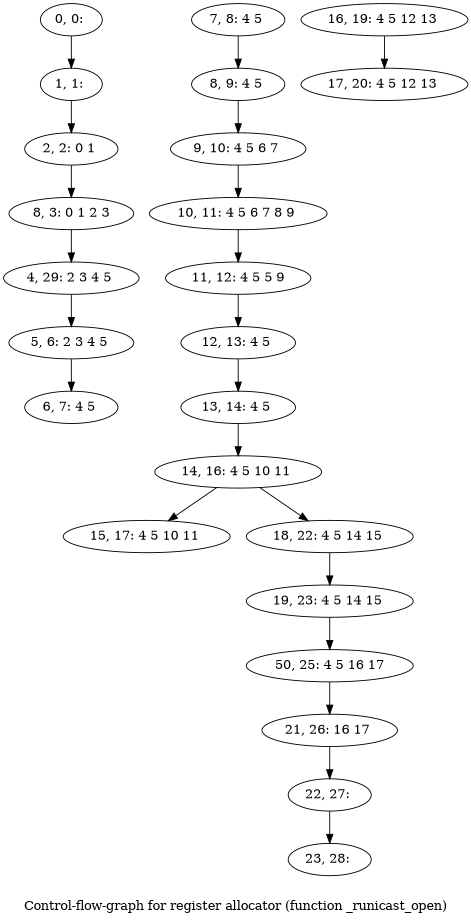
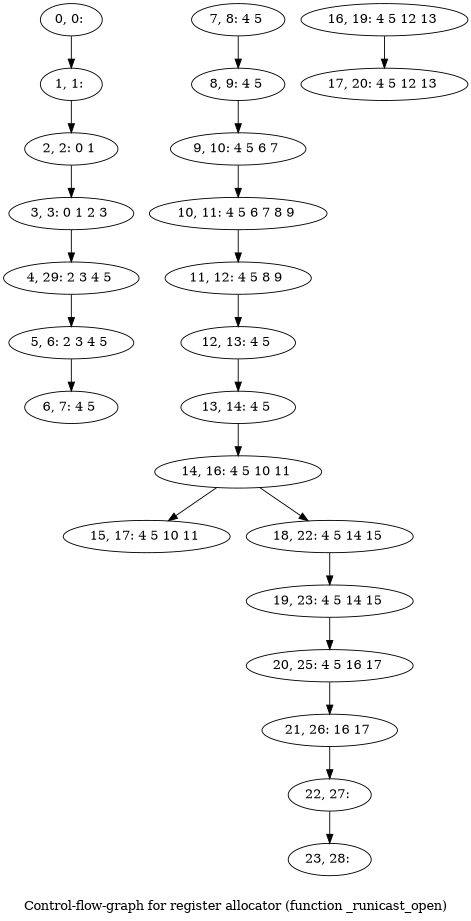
  digraph {
    label="Control-flow-graph for register allocator (function _runicast_open)"
    n1 [label="0, 0: "]
    n2 [label="1, 1: "]
    n3 [label="2, 2: 0 1 "]
-   n4 [label="8, 3: 0 1 2 3"]
+   n4 [label="3, 3: 0 1 2 3 "]
    n5 [label="4, 29: 2 3 4 5 "]
    n6 [label="5, 6: 2 3 4 5 "]
    n7 [label="6, 7: 4 5 "]
    n8 [label="7, 8: 4 5 "]
    n9 [label="8, 9: 4 5 "]
    n10 [label="9, 10: 4 5 6 7 "]
    n11 [label="10, 11: 4 5 6 7 8 9 "]
-   n12 [label="11, 12: 4 5 5 9"]
+   n12 [label="11, 12: 4 5 8 9 "]
    n13 [label="12, 13: 4 5 "]
    n14 [label="13, 14: 4 5 "]
    n15 [label="14, 16: 4 5 10 11 "]
    n16 [label="15, 17: 4 5 10 11 "]
    n17 [label="18, 22: 4 5 14 15 "]
    n18 [label="16, 19: 4 5 12 13 "]
    n19 [label="17, 20: 4 5 12 13 "]
    n20 [label="19, 23: 4 5 14 15 "]
-   n21 [label="50, 25: 4 5 16 17"]
+   n21 [label="20, 25: 4 5 16 17 "]
    n22 [label="21, 26: 16 17 "]
    n23 [label="22, 27: "]
    n24 [label="23, 28: "]
    n1 -> n2
    n2 -> n3
    n3 -> n4
    n4 -> n5
    n5 -> n6
    n6 -> n7
    n8 -> n9
    n9 -> n10
    n10 -> n11
    n11 -> n12
    n12 -> n13
    n13 -> n14
    n14 -> n15
    n15 -> n16
    n15 -> n17
    n17 -> n20
    n18 -> n19
    n20 -> n21
    n21 -> n22
    n22 -> n23
    n23 -> n24
  }
